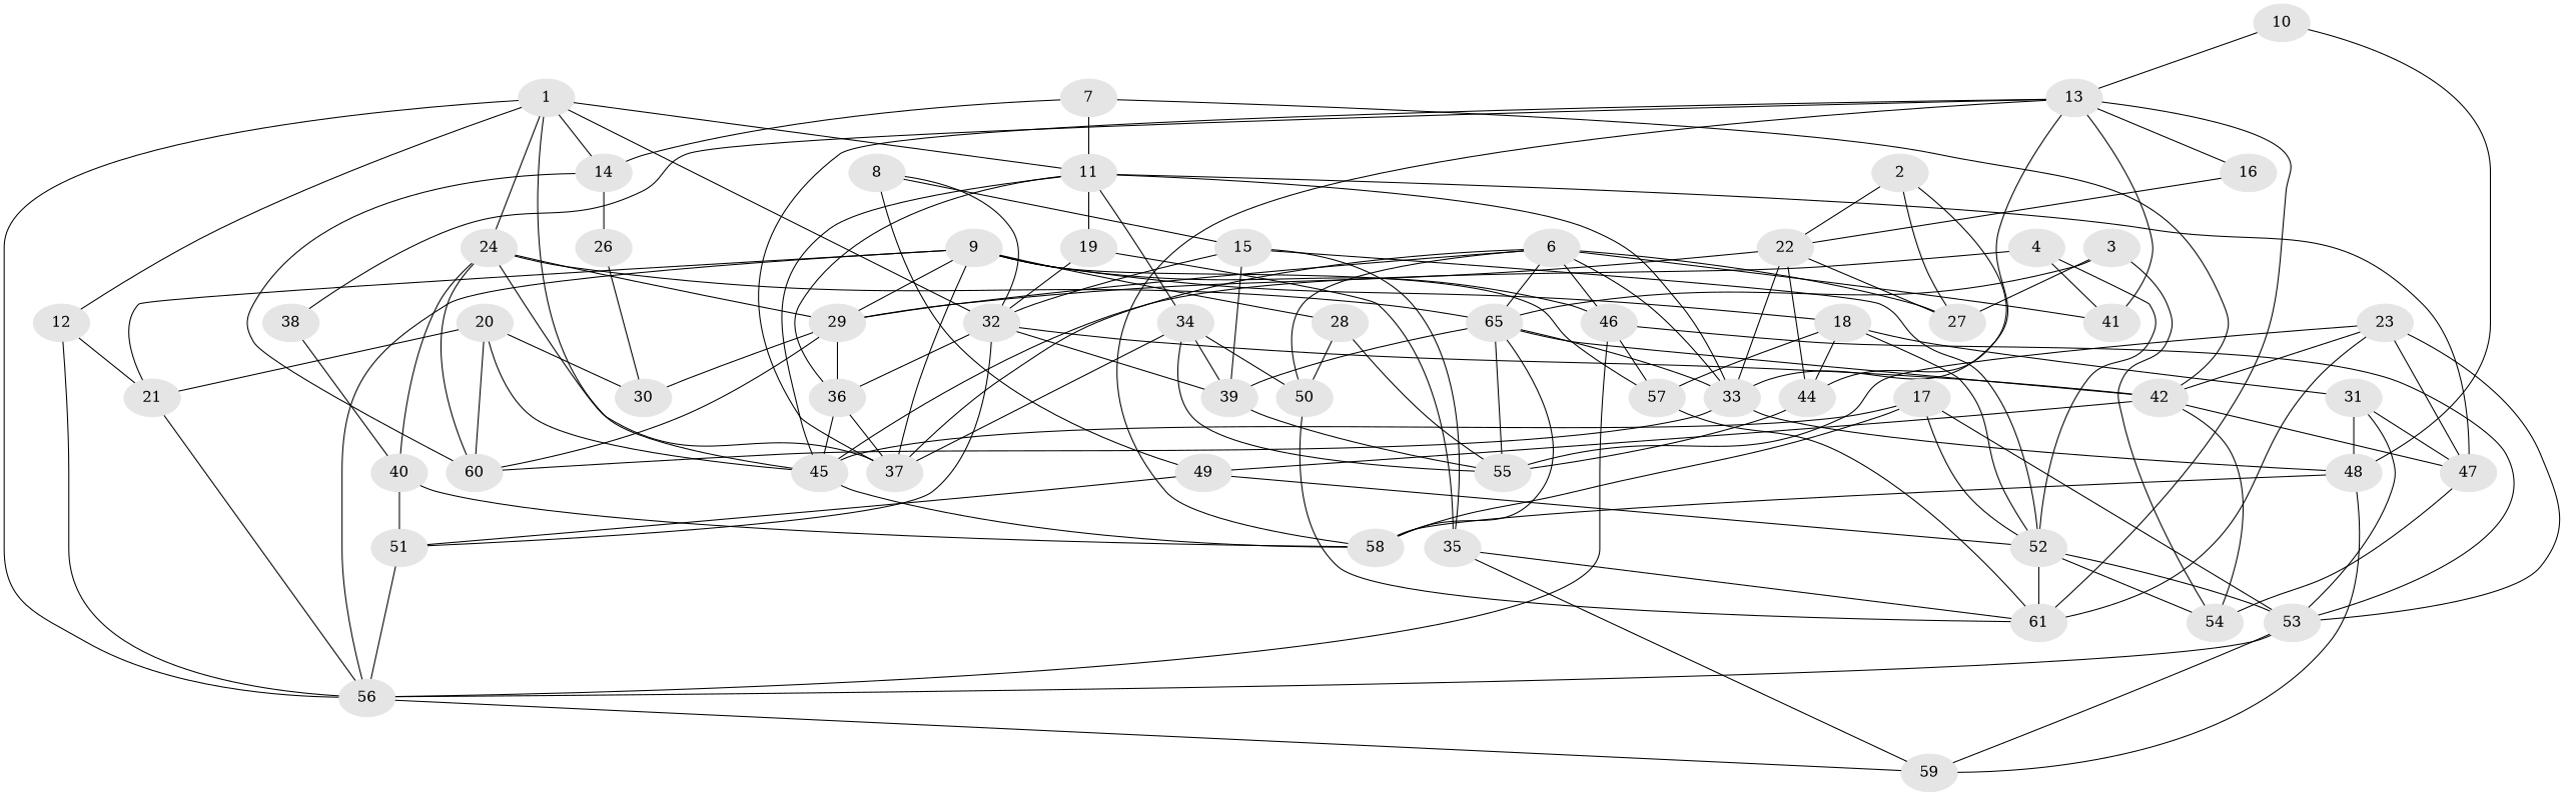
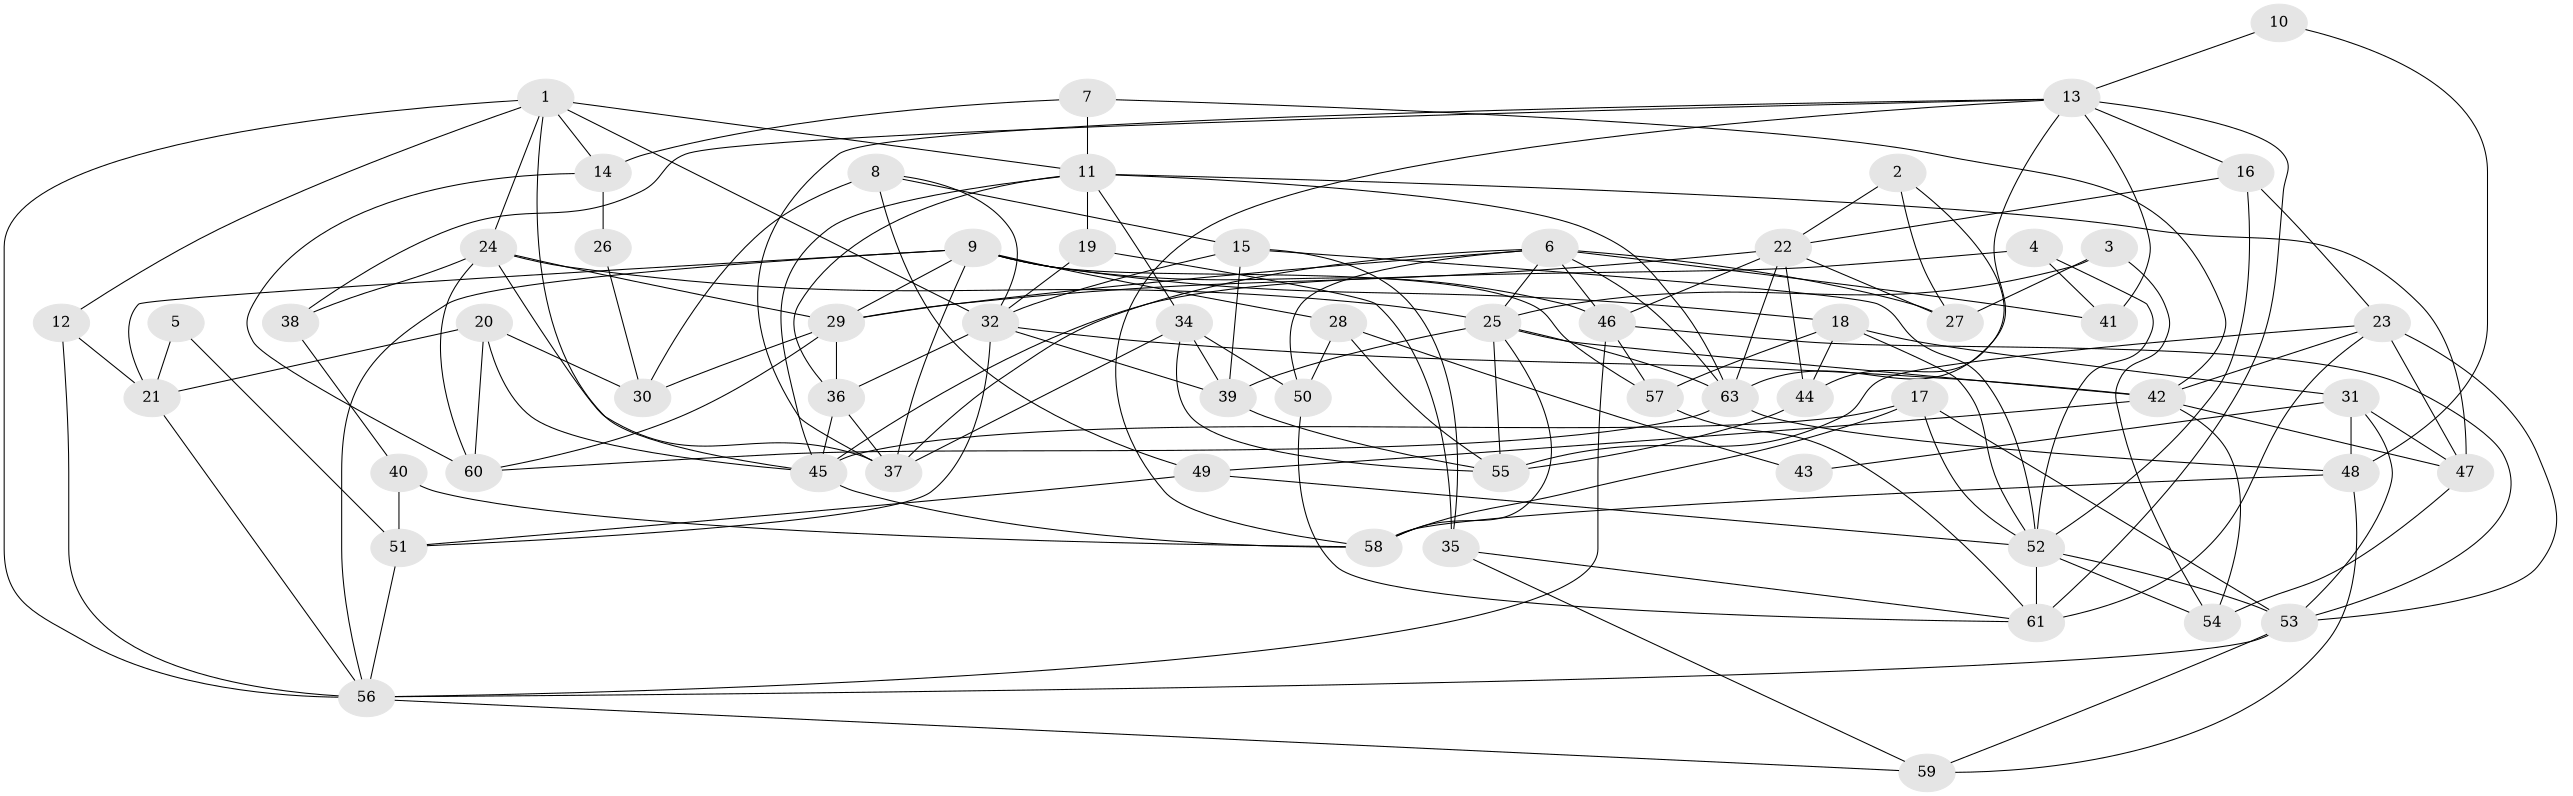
  graph {
    fontname="DejaVu Serif"
    node [color=gray90 fontname="DejaVu Serif" style=filled]
    edge [fontname="DejaVu Serif" weight=1.0]
    1
    11
    12
    14
    24
    32
    45
    56
-   33
+   33 [label=63]
    19
    34
    36
    47
    21
    26
    60
-   25 [label=65]
+   25
    29
    37
    38
    51
    42
    39
    58
    59
    2
    22
    27
    44
    46
    55
    3
    54
    4
    41
    52
    61
    53
+   5
    6
    50
    30
    48
    57
    7
    49
    8
    15
    35
    9
    18
    28
    31
+   43
    10
    13
    16
    23
    40
    17
    20
    1 -- 11
    1 -- 12
    1 -- 14
    1 -- 24
    1 -- 32
    1 -- 45
    1 -- 56
    11 -- 45
    11 -- 33
    11 -- 19
    11 -- 34 [weight=2.0]
    11 -- 36
    11 -- 47
    12 -- 56
    12 -- 21
    14 -- 26
    14 -- 60
    24 -- 60
    24 -- 25
    24 -- 29
    24 -- 37
-   24 -- 40
+   24 -- 38
    32 -- 36
    32 -- 51
    32 -- 42
    32 -- 39
    45 -- 58
    56 -- 59
    33 -- 60
    33 -- 48
    19 -- 32
    19 -- 35
    34 -- 37
    34 -- 39
    34 -- 55
    34 -- 50
    36 -- 45
    36 -- 37
    47 -- 54
    21 -- 56
    26 -- 30
    25 -- 33
    25 -- 42
    25 -- 39
    25 -- 58
    25 -- 55
    29 -- 36
    29 -- 60
    29 -- 30
    38 -- 40
    51 -- 56
    42 -- 47
    42 -- 54
    42 -- 49 [weight=2.0]
    39 -- 55
    2 -- 22
    2 -- 27
    2 -- 44
    22 -- 33
    22 -- 29
    22 -- 27
    22 -- 44
+   22 -- 46
    44 -- 55
    46 -- 56
    46 -- 53
    46 -- 57
    3 -- 25
    3 -- 27
    3 -- 54
    4 -- 45
    4 -- 41
    4 -- 52
    52 -- 54
    52 -- 61
    52 -- 53
    53 -- 56
    53 -- 59
+   5 -- 21
+   5 -- 51
    6 -- 33
    6 -- 25
    6 -- 29
    6 -- 37
    6 -- 27
    6 -- 46
    6 -- 41
    6 -- 50
    50 -- 61
    48 -- 58
    48 -- 59
    57 -- 61
    7 -- 11
    7 -- 14
    7 -- 42
    49 -- 51
    49 -- 52
    8 -- 32
+   8 -- 30
    8 -- 49 [weight=2.0]
    8 -- 15
    15 -- 32
    15 -- 39
    15 -- 52
    15 -- 35
    35 -- 59
    35 -- 61
    9 -- 56
    9 -- 21
    9 -- 29
    9 -- 37
    9 -- 46
    9 -- 57
    9 -- 18
    9 -- 28
    18 -- 44
    18 -- 52
    18 -- 57
    18 -- 31
    28 -- 55
    28 -- 50
+   28 -- 43
    31 -- 47
    31 -- 53
    31 -- 48 [weight=2.0]
+   31 -- 43
    10 -- 48
    10 -- 13
    13 -- 33
    13 -- 37
    13 -- 38
    13 -- 58
    13 -- 41
    13 -- 61
    13 -- 16
    16 -- 22
+   16 -- 52
+   16 -- 23
    23 -- 47
    23 -- 42
    23 -- 55
    23 -- 61 [weight=2.0]
    23 -- 53
    40 -- 51
    40 -- 58
    17 -- 45
    17 -- 58
    17 -- 52
    17 -- 53
    20 -- 45
    20 -- 21
    20 -- 60
    20 -- 30
  }
